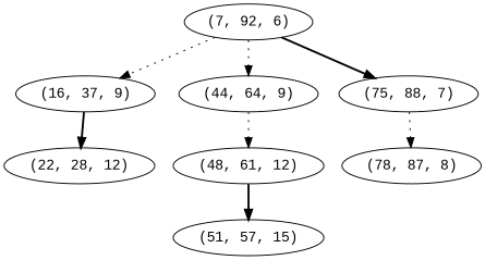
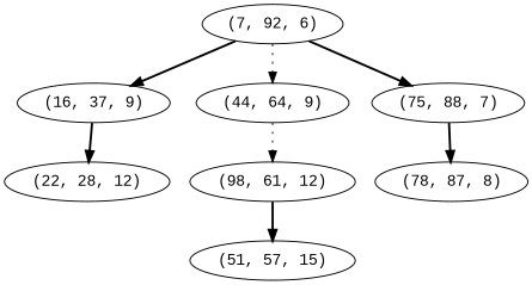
  digraph {
    fontname="Liberation Mono"
    node [fontname="Liberation Mono"]
    edge [fontname="Liberation Mono" style=bold]
    "(7, 92, 6)"
    "(16, 37, 9)"
    "(44, 64, 9)"
    "(75, 88, 7)"
    "(22, 28, 12)"
-   "(48, 61, 12)"
+   "(48, 61, 12)" [label="(98, 61, 12)"]
    "(78, 87, 8)"
    "(51, 57, 15)"
-   "(7, 92, 6)" -> "(16, 37, 9)" [style=dotted]
+   "(7, 92, 6)" -> "(16, 37, 9)"
    "(7, 92, 6)" -> "(44, 64, 9)" [style=dotted]
    "(7, 92, 6)" -> "(75, 88, 7)"
    "(16, 37, 9)" -> "(22, 28, 12)"
    "(44, 64, 9)" -> "(48, 61, 12)" [style=dotted]
-   "(75, 88, 7)" -> "(78, 87, 8)" [style=dotted]
+   "(75, 88, 7)" -> "(78, 87, 8)"
    "(48, 61, 12)" -> "(51, 57, 15)"
  }
